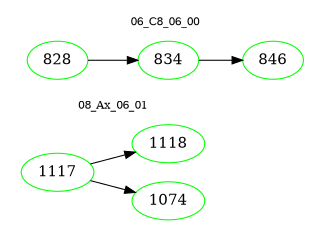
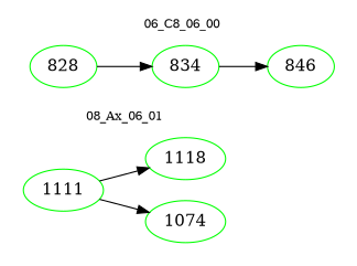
  digraph {
    rankdir=LR
    node [color=green]
    edge [color=black]
-   n1 [label=1117]
+   n1 [label=1111]
    n2 [label=1074]
    n3 [label=1118]
    n4 [label=828]
    n5 [label=834]
    n6 [label=846]
    subgraph cluster_1 {
      color=white
      fontsize=10
      label="08_Ax_06_01"
      n1
      n2
      n3
    }
    subgraph cluster_2 {
      color=white
      fontsize=10
      label="06_C8_06_00"
      n4
      n5
      n6
    }
    n1 -> n2
    n1 -> n3
    n4 -> n5
    n5 -> n6
  }
